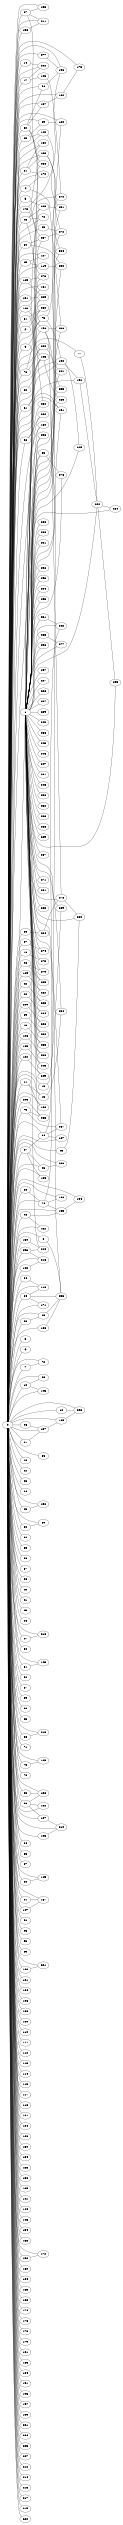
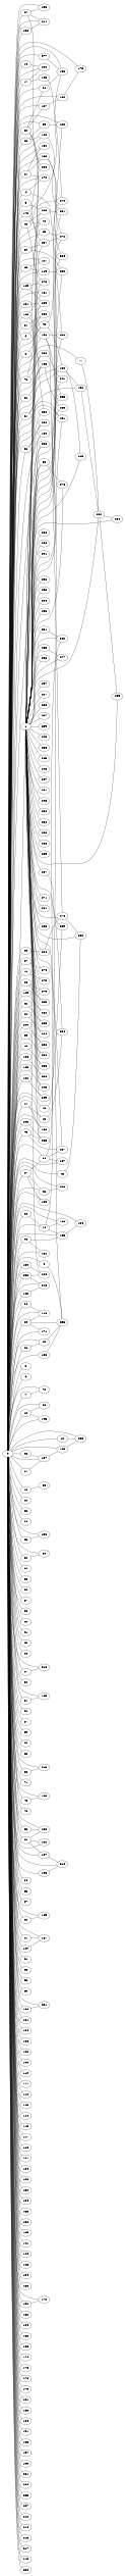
  graph {
    rankdir=LR
    0
    1
    2
    3
    4
    5
    6
    7
    8
    9
    10
    11
    12
    13
    14
    15
    16
    17
    18
    19
    20
    21
    22
    23
    24
    25
    26
    27
    28
    29
    30
    31
    32
    33
    34
    35
    36
    37
    38
    39
    40
    41
    42
    43
    44
    45
    46
    47
    48
    49
    50
    51
    52
    53
    54
    55
    56
    57
    58
    59
    60
    61
    62
    63
    64
    65
    66
    67
    68
    69
    70
    71
    72
    73
    74
    75
    76
    77
    78
    79
    80
    81
    82
    83
    84
    85
    86
    87
    88
    89
    90
    91
    92
    93
    94
    95
    96
    97
    98
    99
    100
    101
    102
    103
    104
    105
    106
    107
    108
    109
    110
    111
    112
    113
    114
    115
    116
    117
    118
    119
    120
    121
    122
    123
    124
    125
    126
    127
    128
    129
    130
    131
    132
    133
    134
    135
    136
    137
    138
    139
    140
    141
    142
    143
    144
    145
    147
    148
    149
    150
    151
    152
    153
    154
    155
    156
    157
    158
    159
    160
    161
    162
    163
    164
    165
    166
    167
    168
    169
    170
    171
    172
    173
    174
    175
    176
    n177 [label=977]
    178
    179
    180
    181
    182
    183
    184
    185
    186
    187
    188
    189
    190
    191
    192
    n193 [label=893]
    194
    195
    196
    197
    198
    199
    200
    201
    202
    203
    204
    205
    206
    207
    208
    209
    210
    211
    212
    213
    214
    215
    216
    217
    218
    219
    220
    221
    298
    256
    258
    259
    260
    261
    262
    257
    n230 [label=564]
    265
    266
    267
    268
    269
    270
    271
    272
    273
    274
    275
    276
    277
    278
    279
    280
    281
    282
    283
    284
    285
    286
    287
    288
    289
    290
    291
    292
    293
    294
    295
    296
    297
    263
    299
    222
    223
    224
    225
    226
    227
    228
    229
    230
    231
    232
    233
    234
    235
    236
    237
    238
    239
    240
    241
    242
    243
    244
    245
    246
    247
    248
    249
    250
    251
    252
    253
    254
    255
    146
    0 -- 1
    0 -- 2
    0 -- 3
    0 -- 4
    0 -- 5
    0 -- 6
    0 -- 7
    0 -- 8
    0 -- 9
    0 -- 10
    0 -- 11
    0 -- 12
    0 -- 13
    0 -- 14
    0 -- 15
    0 -- 16
    0 -- 17
    0 -- 18
    0 -- 19
    0 -- 20
    0 -- 21
    0 -- 22
    0 -- 23
    0 -- 24
    0 -- 25
    0 -- 26
    0 -- 27
    0 -- 28
    0 -- 29
    0 -- 30
    0 -- 31
    0 -- 32
    0 -- 33
    0 -- 34
    0 -- 35
    0 -- 36
    0 -- 37
    0 -- 38
    0 -- 39
    0 -- 40
    0 -- 41
    0 -- 42
    0 -- 43
    0 -- 44
    0 -- 45
    0 -- 46
    0 -- 47
    0 -- 48
    0 -- 49
    0 -- 50
    0 -- 51
    0 -- 52
    0 -- 53
    0 -- 54
    0 -- 55
    0 -- 56
    0 -- 57
    0 -- 58
    0 -- 59
    0 -- 60
    0 -- 61
    0 -- 62
    0 -- 63
    0 -- 64
    0 -- 65
    0 -- 66
    0 -- 67
    0 -- 68
    0 -- 69
    0 -- 70
    0 -- 71
    0 -- 72
    0 -- 73
    0 -- 74
    0 -- 75
    0 -- 76
    0 -- 77
    0 -- 78
    0 -- 79
    0 -- 80
    0 -- 81
    0 -- 82
    0 -- 83
    0 -- 84
    0 -- 85
-   0 -- 86
+   16 -- 86
    0 -- 87
    0 -- 88
    0 -- 89
    0 -- 90
    0 -- 91
    0 -- 92
    0 -- 93
    0 -- 94
    0 -- 95
    0 -- 96
    0 -- 97
    0 -- 98
    0 -- 99
    0 -- 100
    0 -- 101
    0 -- 102
    0 -- 103
    0 -- 104
    0 -- 105
    0 -- 106
    0 -- 107
    0 -- 108
    0 -- 109
    0 -- 110
    0 -- 111
    0 -- 112
    0 -- 113
    0 -- 114
    0 -- 115
    0 -- 116
    0 -- 117
    0 -- 118
    0 -- 119
    0 -- 120
    0 -- 121
    0 -- 122
    0 -- 123
    0 -- 124
    0 -- 125
    0 -- 126
    0 -- 127
    0 -- 128
    0 -- 129
    0 -- 130
    0 -- 131
    0 -- 132
    0 -- 133
    0 -- 134
    0 -- 135
    0 -- 136
    0 -- 137
    0 -- 138
    0 -- 139
    0 -- 140
    0 -- 141
    0 -- 142
    0 -- 143
    0 -- 144
    0 -- 145
    0 -- 147
    0 -- 148
    0 -- 149
    0 -- 150
    0 -- 151
    0 -- 152
    0 -- 153
    0 -- 154
    0 -- 155
    0 -- 156
    0 -- 157
    0 -- 158
    0 -- 159
    0 -- 160
    0 -- 161
    0 -- 162
    0 -- 163
    0 -- 164
    0 -- 165
    0 -- 166
    0 -- 167
    0 -- 168
    0 -- 169
    0 -- 170
    0 -- 171
    0 -- 172
    0 -- 173
    0 -- 174
    0 -- 175
    0 -- 176
    0 -- n177
    0 -- 178
    0 -- 179
    0 -- 180
    0 -- 181
    0 -- 182
    0 -- 183
    0 -- 184
    0 -- 185
    0 -- 186
    0 -- 187
    0 -- 188
    0 -- 189
    0 -- 190
    0 -- 191
    0 -- 192
    0 -- n193
    0 -- 194
    0 -- 195
    0 -- 196
    0 -- 197
    0 -- 198
    0 -- 199
    0 -- 200
    0 -- 201
    0 -- 202
    0 -- 203
    0 -- 204
    0 -- 205
    0 -- 206
    0 -- 207
    0 -- 208
    0 -- 209
    0 -- 210
    0 -- 211
    0 -- 212
    0 -- 213
    0 -- 214
    0 -- 215
    0 -- 216
    0 -- 217
    0 -- 218
    0 -- 219
    0 -- 220
    0 -- 221
    0 -- 298
    1 -- 55
    1 -- 180
    1 -- 298
    1 -- 256
    1 -- 258
    1 -- 259
    1 -- 260
    1 -- 261
    1 -- 262
    1 -- 257
    1 -- n230
    1 -- 265
    1 -- 266
    1 -- 267
    1 -- 268
    1 -- 269
    1 -- 270
    1 -- 271
    1 -- 272
    1 -- 273
    1 -- 274
    1 -- 275
    1 -- 276
    1 -- 277
    1 -- 278
    1 -- 279
    1 -- 280
    1 -- 281
    1 -- 282
    1 -- 283
    1 -- 284
    1 -- 285
    1 -- 286
    1 -- 287
    1 -- 288
-   1 -- 289
+   287 -- 289
    1 -- 290
    1 -- 291
    1 -- 292
    1 -- 293
    1 -- 294
    1 -- 295
    1 -- 296
    1 -- 297
    1 -- 263
    1 -- 299
    1 -- 222
    1 -- 223
    1 -- 224
    1 -- 225
    1 -- 226
    1 -- 227
    1 -- 228
    1 -- 229
    1 -- 230
    1 -- 231
    1 -- 232
    1 -- 233
    1 -- 234
    1 -- 235
    1 -- 236
    1 -- 237
    1 -- 238
    1 -- 239
    1 -- 240
    1 -- 241
    1 -- 242
    1 -- 243
    1 -- 244
    1 -- 245
    1 -- 246
    1 -- 247
    1 -- 248
    1 -- 249
    1 -- 250
    1 -- 251
    1 -- 252
    1 -- 253
    1 -- 254
    1 -- 255
    2 -- 260
    4 -- 170
    4 -- 236
    5 -- 225
    7 -- 72
    8 -- 253
    9 -- 75
    10 -- 68
    10 -- 145
    11 -- 15
    11 -- 166
    12 -- 208
    13 -- 233
    14 -- 202
    15 -- 254
    17 -- 202
    17 -- 146
    18 -- 275
    19 -- 289
    20 -- 224
    21 -- 137
    25 -- 152
    26 -- 29
    27 -- 34
    27 -- 46
    27 -- 159
    28 -- 279
    28 -- 235
    29 -- 253
    30 -- 39
    31 -- 133
    31 -- 170
    31 -- 182
    34 -- 151
    34 -- 167
    34 -- 267
    35 -- 69
    35 -- 140
    42 -- 223
    45 -- 280
    46 -- 206
    47 -- 218
    48 -- 70
    48 -- 270
    48 -- 225
    48 -- 232
    49 -- 119
    49 -- 127
    51 -- 143
    53 -- 234
    54 -- 116
    55 -- 276
    56 -- 151
    56 -- 262
    58 -- 74
    61 -- 103
    61 -- 190
    62 -- 94
    62 -- 103
    62 -- 157
    62 -- 257
    64 -- 116
    64 -- 171
    64 -- 253
    65 -- 272
    66 -- 213
    67 -- 153
    67 -- 211
    67 -- 258
    69 -- 120
    73 -- 125
    74 -- 163
    74 -- 186
    74 -- 242
    75 -- 120
    75 -- 190
    76 -- 200
    76 -- 259
    77 -- 222
    79 -- 265
    79 -- 267
    80 -- 257
    80 -- 290
    81 -- 260
    82 -- 103
    83 -- 138
    88 -- 102
    88 -- 107
    88 -- 138
    89 -- 230
    90 -- 149
    91 -- 187
    94 -- 196
    96 -- 137
    97 -- 274
    98 -- 132
    98 -- 163
    100 -- 221
    103 -- 285
    105 -- 210
    107 -- 210
    119 -- 290
    122 -- 249
    123 -- 161
    123 -- 198
    126 -- 238
    129 -- 282
    131 -- 259
    133 -- n230
    133 -- 272
    137 -- 189
    140 -- 251
    142 -- 216
    147 -- 187
    150 -- 244
    156 -- 172
    157 -- 162
    158 -- 211
    162 -- 173
    163 -- 194
    169 -- 259
    169 -- 273
    175 -- 196
    175 -- 273
    n177 -- 196
    185 -- 245
    188 -- 253
    189 -- 208
    190 -- 192
    190 -- 229
    192 -- 222
    n193 -- 216
    n193 -- 244
    198 -- 278
    198 -- 236
    198 -- 241
    200 -- 255
    203 -- 265
    209 -- 226
    257 -- 272
    278 -- 280
    263 -- 277
    222 -- 284
    222 -- 299
    225 -- 251
    231 -- 242
    234 -- 278
    146 -- 270
  }
